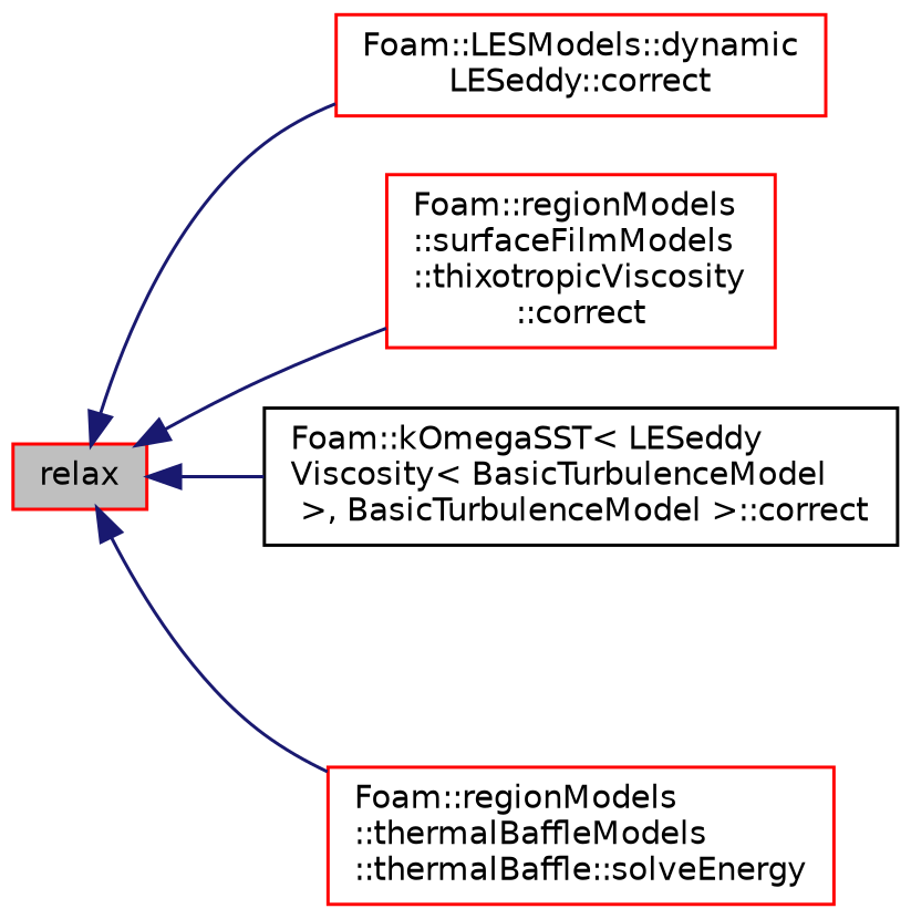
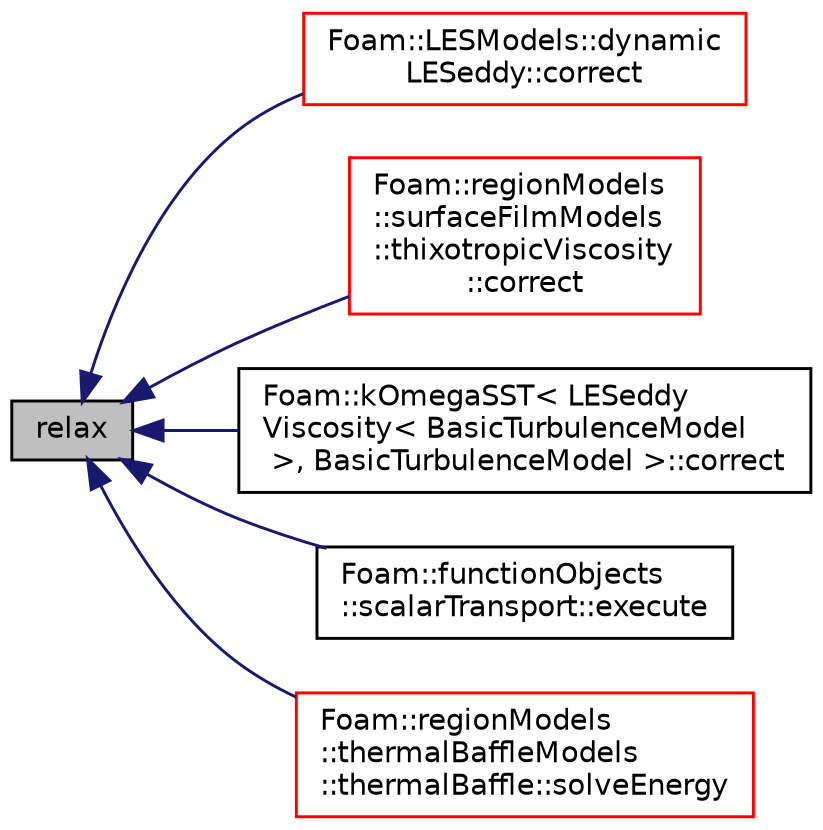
  digraph {
    rankdir=LR
    node [color=black fontname=Helvetica fontsize=10 shape=record]
    edge [color=midnightblue dir=back fontname=Helvetica fontsize=10 labelfontname=Helvetica labelfontsize=10 style=solid]
-   n1 [color=red fillcolor=grey75 fontcolor=black height=0.2 label=relax style=filled width=0.4]
+   n1 [fillcolor=grey75 fontcolor=black height=0.2 label=relax style=filled width=0.4]
    n2 [color=red height=0.2 label="Foam::LESModels::dynamic\lLESeddy::correct" width=0.4]
    n3 [color=red height=0.2 label="Foam::regionModels\l::surfaceFilmModels\l::thixotropicViscosity\l::correct" width=0.4]
    n4 [height=0.2 label="Foam::kOmegaSST\< LESeddy\lViscosity\< BasicTurbulenceModel\l \>, BasicTurbulenceModel \>::correct" width=0.4]
+   n5 [height=0.2 label="Foam::functionObjects\l::scalarTransport::execute" width=0.4]
    n6 [color=red height=0.2 label="Foam::regionModels\l::thermalBaffleModels\l::thermalBaffle::solveEnergy" width=0.4]
    n1 -> n2
    n1 -> n3
    n1 -> n4
+   n1 -> n5
    n1 -> n6
  }
